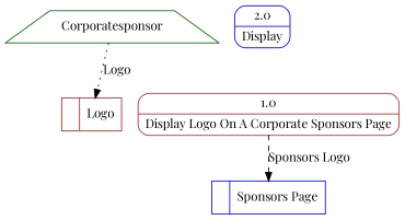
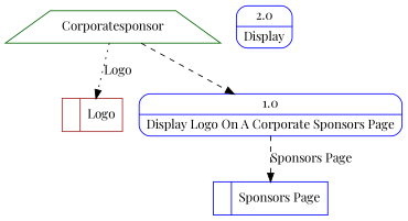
  digraph {
    fontname="Playfair Display"
    node [color=brown fontname="Playfair Display" shape=record]
    edge [fontname="Playfair Display" style=dashed]
    n1 [label="<f0>  |<f1> Logo "]
    n2 [color=blue label="<f0>  |<f1> Sponsors Page "]
    n3 [color=darkgreen label=Corporatesponsor shape=trapezium]
-   n4 [label="{<f0> 1.0|<f1> Display Logo On A Corporate Sponsors Page }" shape=Mrecord]
+   n4 [color=blue label="{<f0> 1.0|<f1> Display Logo On A Corporate Sponsors Page }" shape=Mrecord]
    n5 [color=blue label="{<f0> 2.0|<f1> Display }" shape=Mrecord]
    n3 -> n1 [label=Logo style=dotted]
-   n4 -> n2 [label="Sponsors Logo"]
+   n3 -> n4
+   n4 -> n2 [label="Sponsors Page"]
  }
